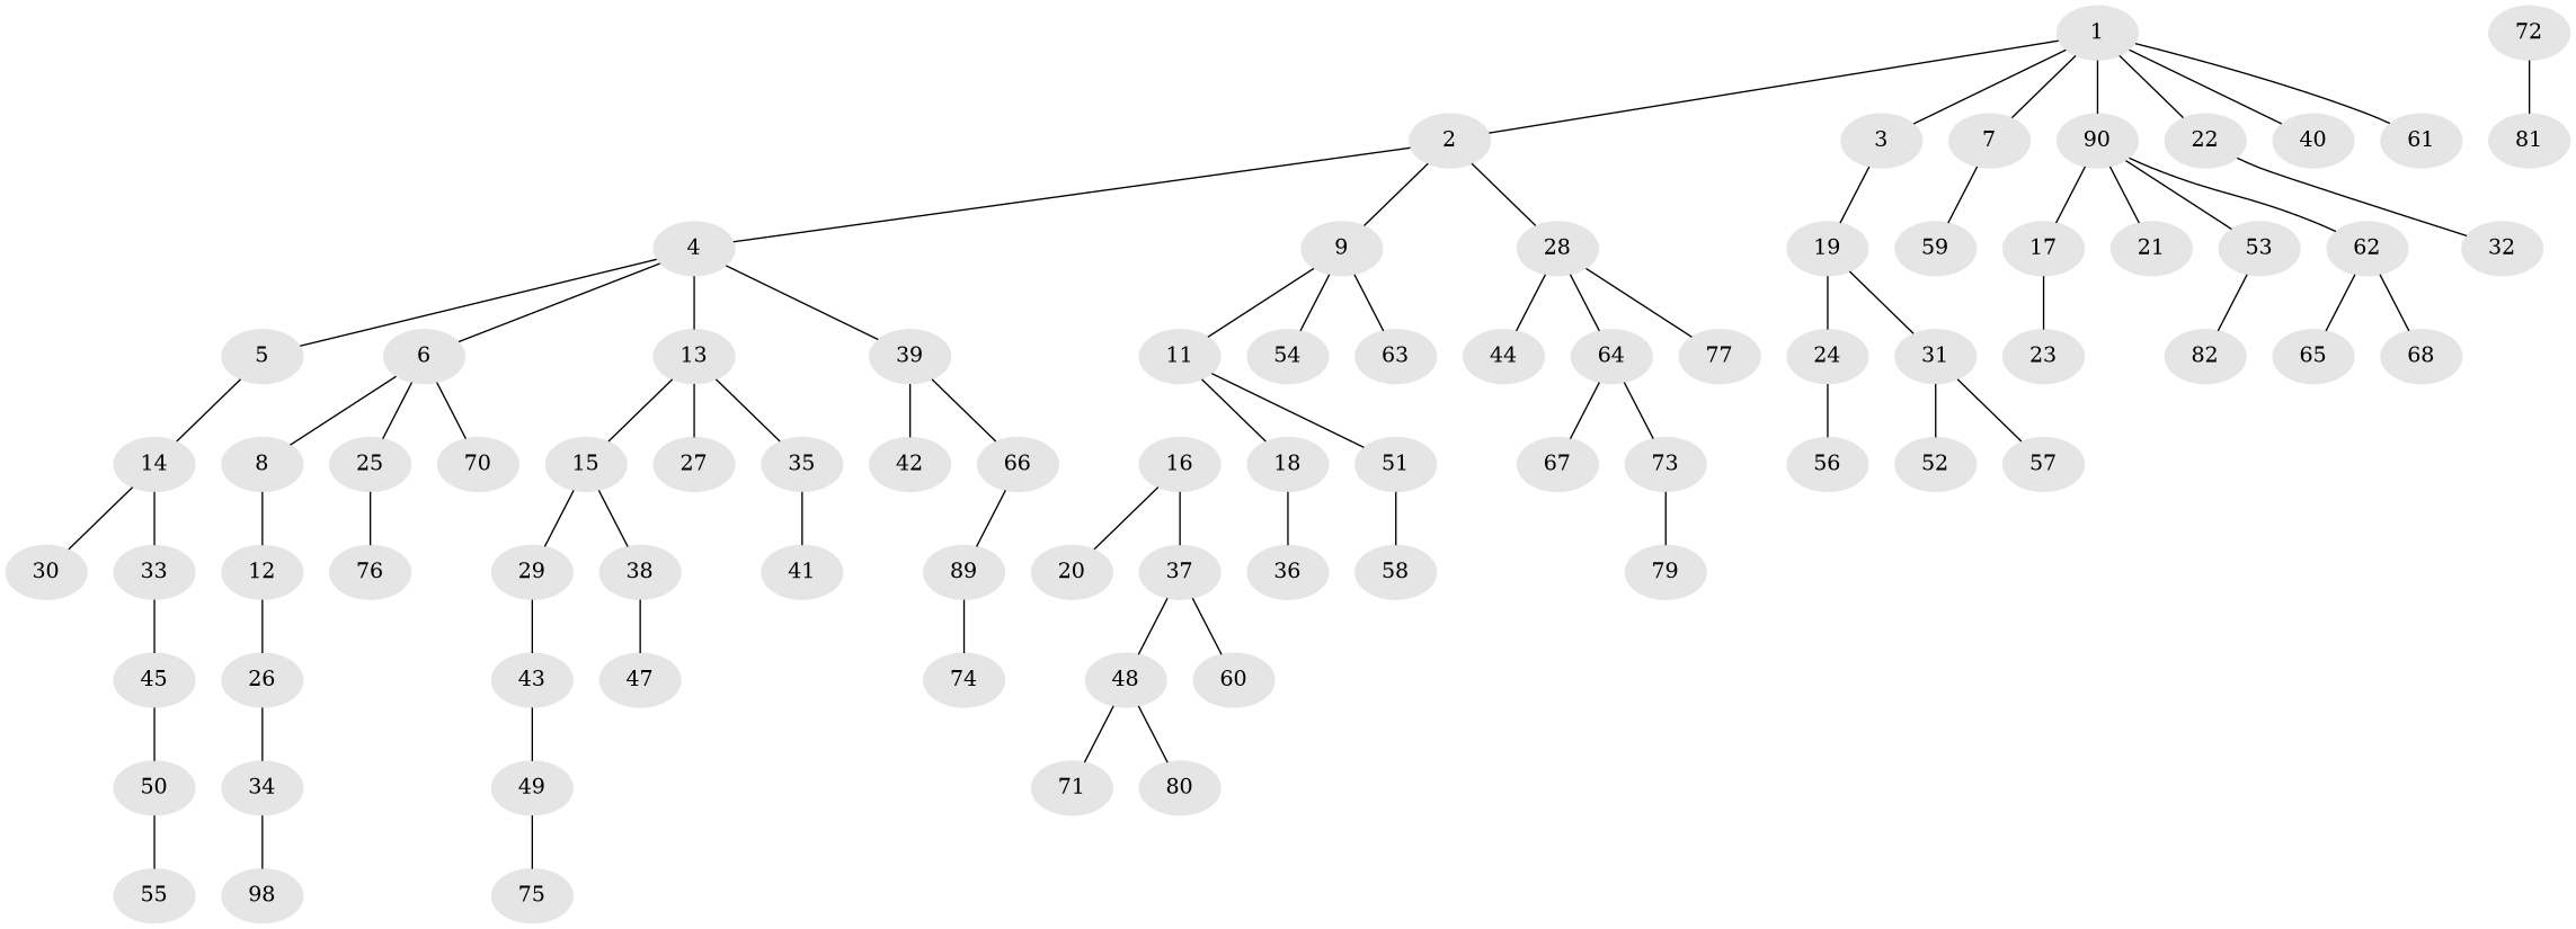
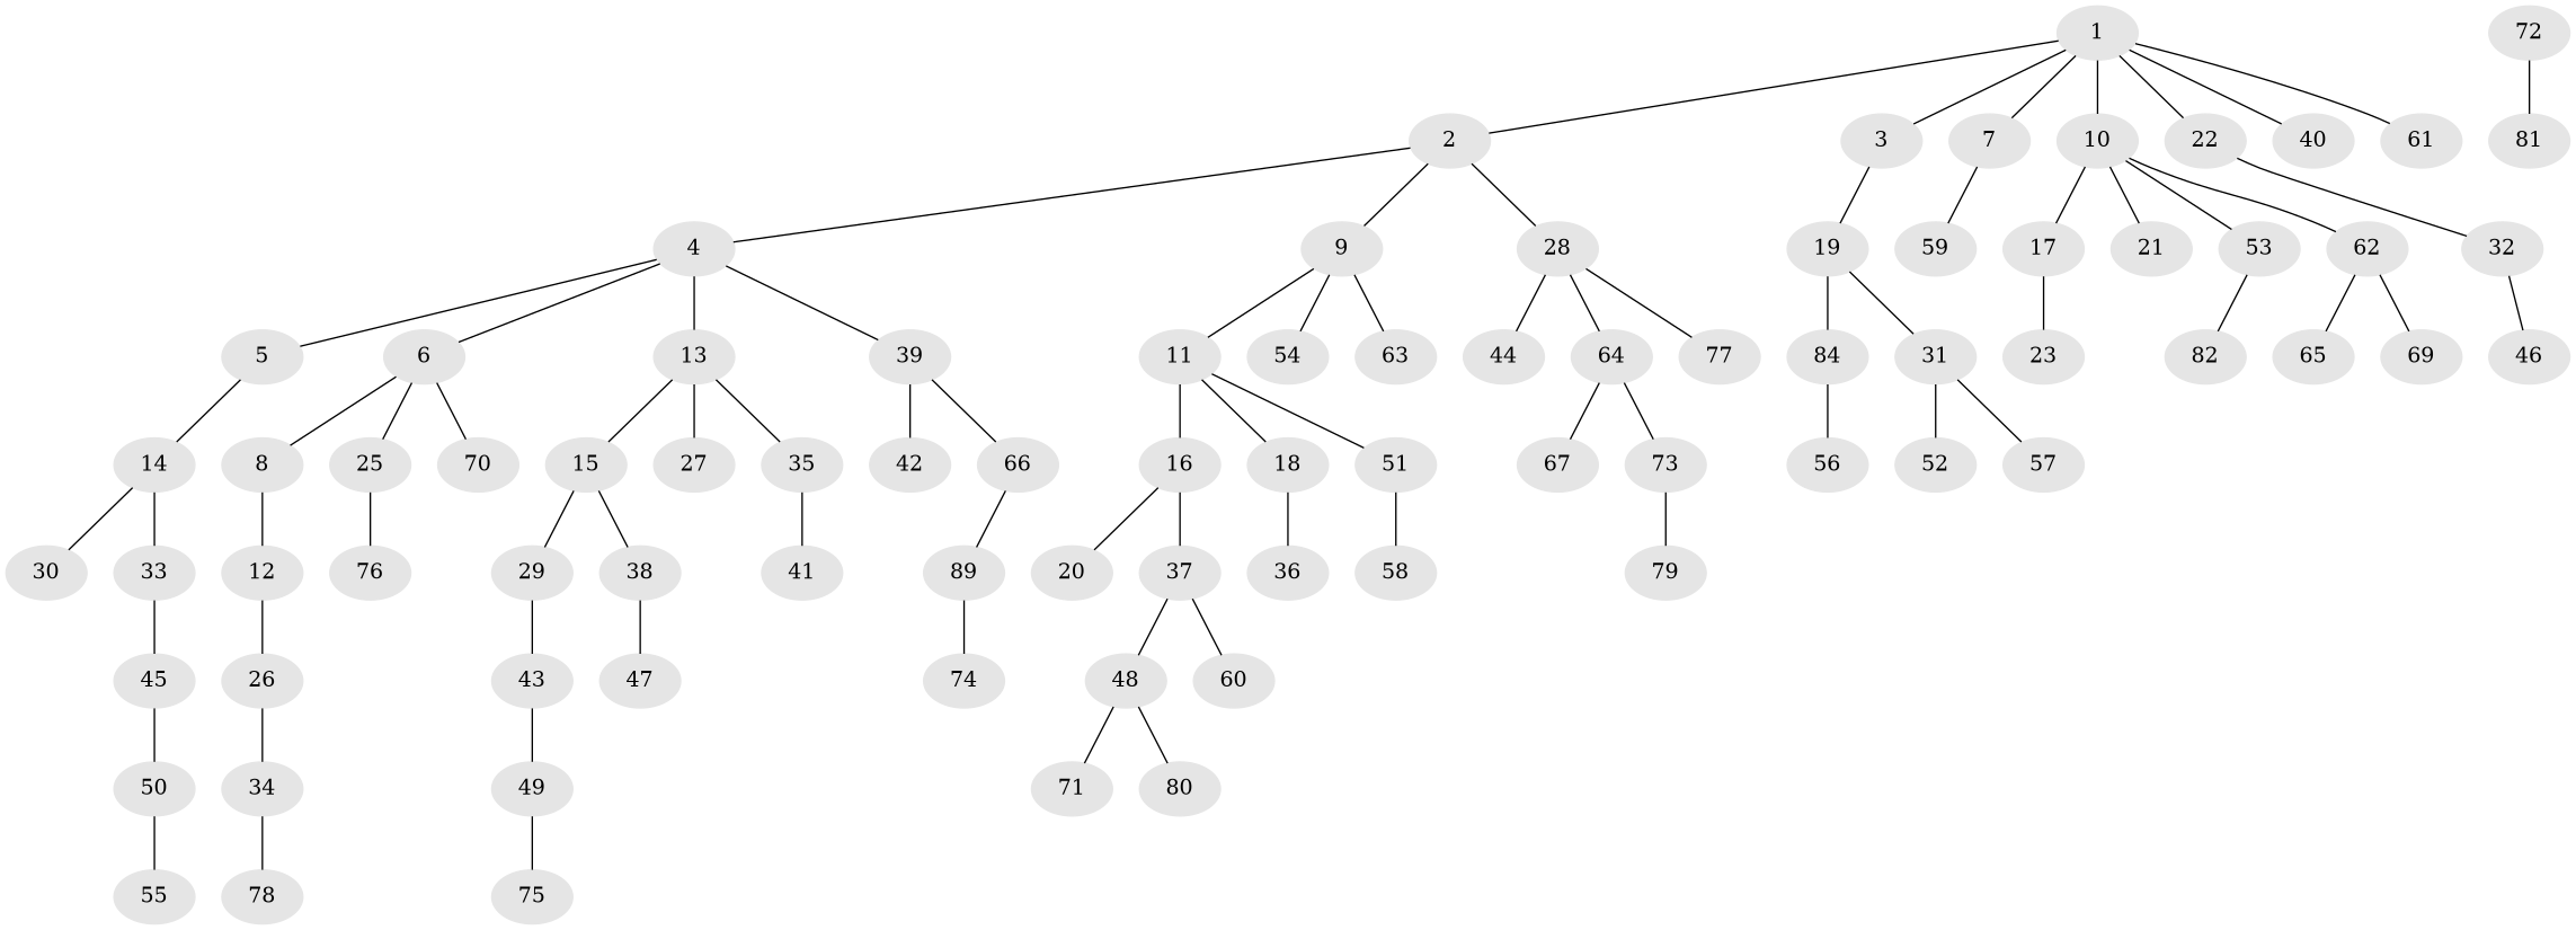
  graph {
    node [color=gray90 style=filled]
    edge [weight=1.0]
    1
    2
    3
    7
-   10 [label=90]
+   10
    22
    40
    61
    4
    9
    28
    19
    59
    17
    21
    53
    62
    32
    5
    6
    13
    39
    11
    54
    63
    44
    64
    77
-   24
+   24 [label=84]
    31
    14
    8
    25
    70
    15
    27
    35
    42
    66
    30
    33
    12
    76
    26
    16
    18
    51
    23
    82
    65
-   68
+   68 [label=69]
    20
    37
    36
    58
    34
    29
    38
    41
    45
    43
    47
    48
    60
    56
    52
    57
-   78 [label=98]
+   46
+   78
    67
    73
    49
    50
    71
    80
    n76 [label=89]
    75
    55
    72
    81
    79
    74
    1 -- 2
    1 -- 3
    1 -- 7
    1 -- 10
    1 -- 22
    1 -- 40
    1 -- 61
    2 -- 4
    2 -- 9
    2 -- 28
    3 -- 19
    7 -- 59
    10 -- 17
    10 -- 21
    10 -- 53
    10 -- 62
    22 -- 32
    4 -- 5
    4 -- 6
    4 -- 13
    4 -- 39
    9 -- 11
    9 -- 54
    9 -- 63
    28 -- 44
    28 -- 64
    28 -- 77
    19 -- 24
    19 -- 31
    17 -- 23
    53 -- 82
    62 -- 65
    62 -- 68
+   32 -- 46
    5 -- 14
    6 -- 8
    6 -- 25
    6 -- 70
    13 -- 15
    13 -- 27
    13 -- 35
    39 -- 42
    39 -- 66
+   11 -- 16
    11 -- 18
    11 -- 51
    64 -- 67
    64 -- 73
    24 -- 56
    31 -- 52
    31 -- 57
    14 -- 30
    14 -- 33
    8 -- 12
    25 -- 76
    15 -- 29
    15 -- 38
    35 -- 41
    66 -- n76
    33 -- 45
    12 -- 26
    26 -- 34
    16 -- 20
    16 -- 37
    18 -- 36
    51 -- 58
    37 -- 48
    37 -- 60
    34 -- 78
    29 -- 43
    38 -- 47
    45 -- 50
    43 -- 49
    48 -- 71
    48 -- 80
    73 -- 79
    49 -- 75
    50 -- 55
    n76 -- 74
    72 -- 81
  }
